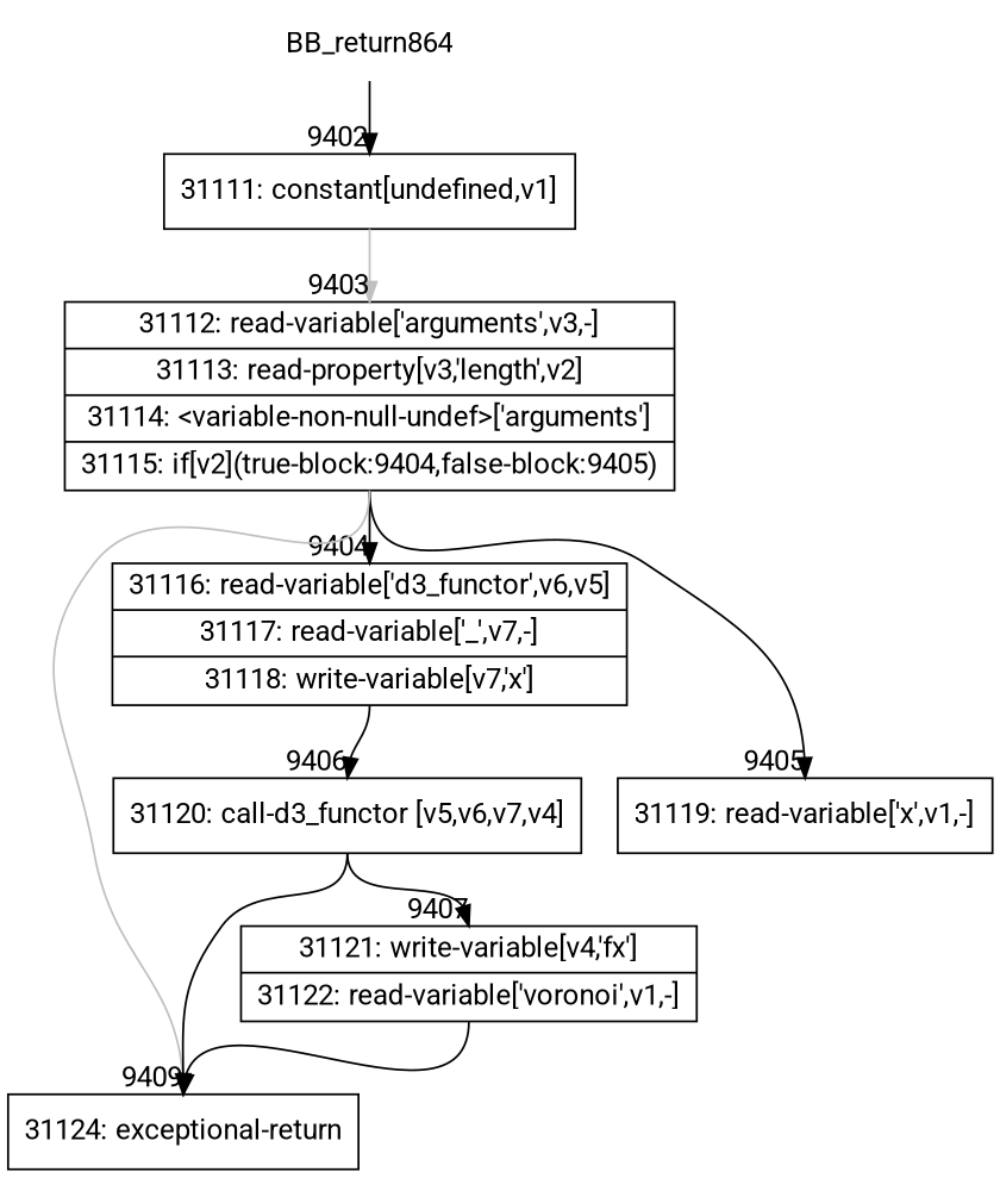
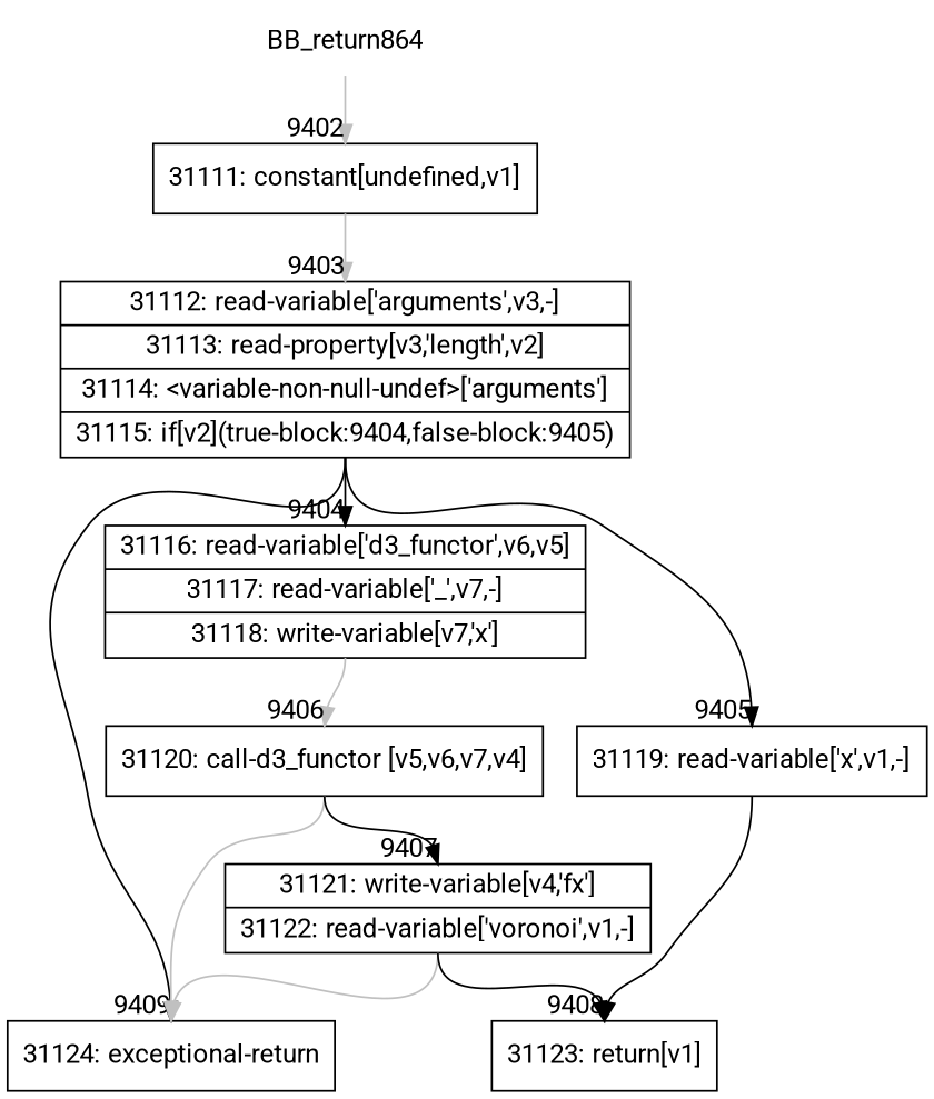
  digraph {
    fontname=Roboto
    rankdir=TD
    node [fontname=Roboto shape=record]
    edge [fontname=Roboto headport=n tailport=s]
    n1 [label=BB_return864 shape=none]
    n2 [label="{31111: constant[undefined,v1]}"]
    n3 [label="{31112: read-variable['arguments',v3,-]|31113: read-property[v3,'length',v2]|31114: \<variable-non-null-undef\>['arguments']|31115: if[v2](true-block:9404,false-block:9405)}"]
    n4 [label="{31116: read-variable['d3_functor',v6,v5]|31117: read-variable['_',v7,-]|31118: write-variable[v7,'x']}"]
    n5 [label="{31119: read-variable['x',v1,-]}"]
    n6 [label="{31124: exceptional-return}"]
    n7 [label="{31120: call-d3_functor [v5,v6,v7,v4]}"]
+   n8 [label="{31123: return[v1]}"]
    n9 [label="{31121: write-variable[v4,'fx']|31122: read-variable['voronoi',v1,-]}"]
-   n1 -> n2 [headlabel="    9402"]
+   n1 -> n2 [headlabel="    9402" color=gray]
    n2 -> n3 [color=gray headlabel="      9403"]
    n3 -> n4 [headlabel="      9404"]
    n3 -> n5 [headlabel="      9405"]
-   n3 -> n6 [color=gray headlabel="      9409"]
-   n4 -> n7 [headlabel="      9406"]
-   n7 -> n6 [color=black]
+   n3 -> n6 [color=black headlabel="      9409"]
+   n4 -> n7 [headlabel="      9406" color=gray]
+   n5 -> n8 [headlabel="      9408"]
+   n7 -> n6 [color=gray]
    n7 -> n9 [headlabel="      9407"]
-   n9 -> n6 [color=black]
+   n9 -> n6 [color=gray]
+   n9 -> n8
  }
